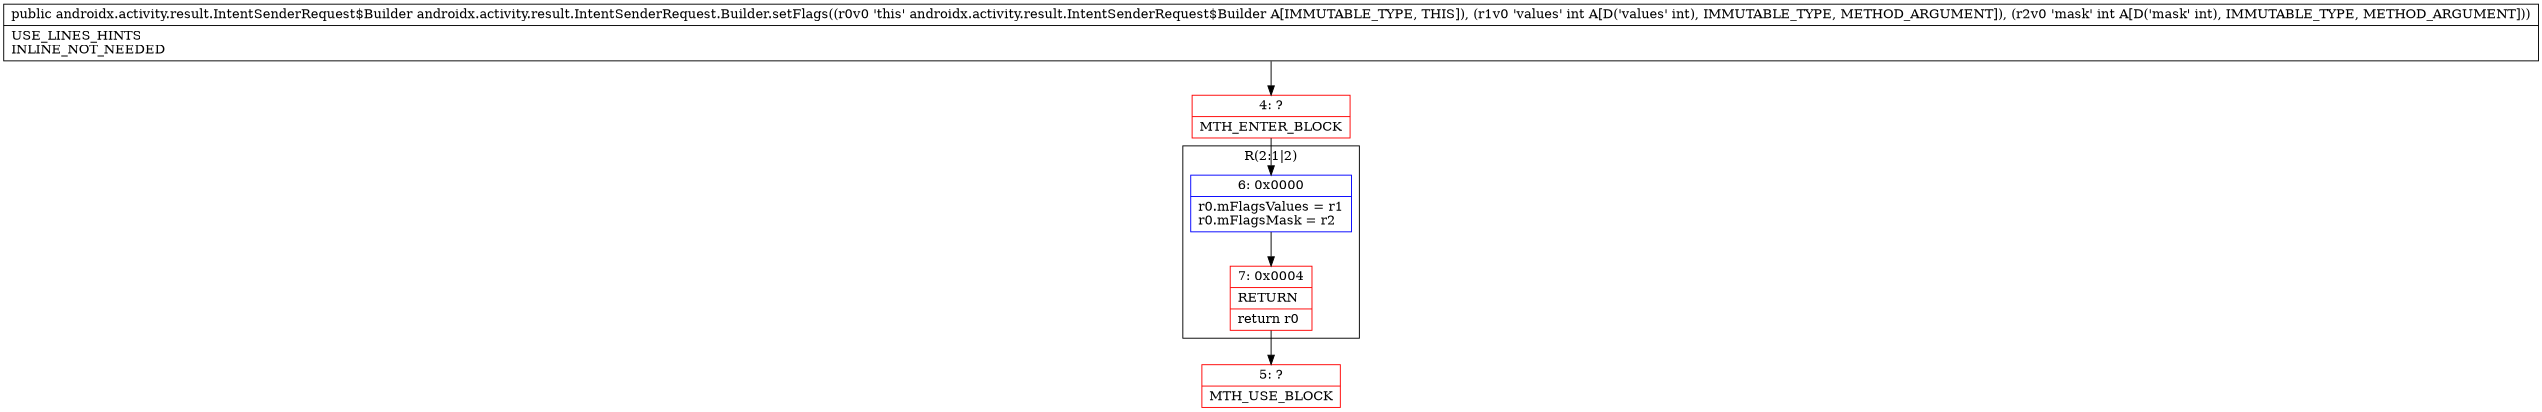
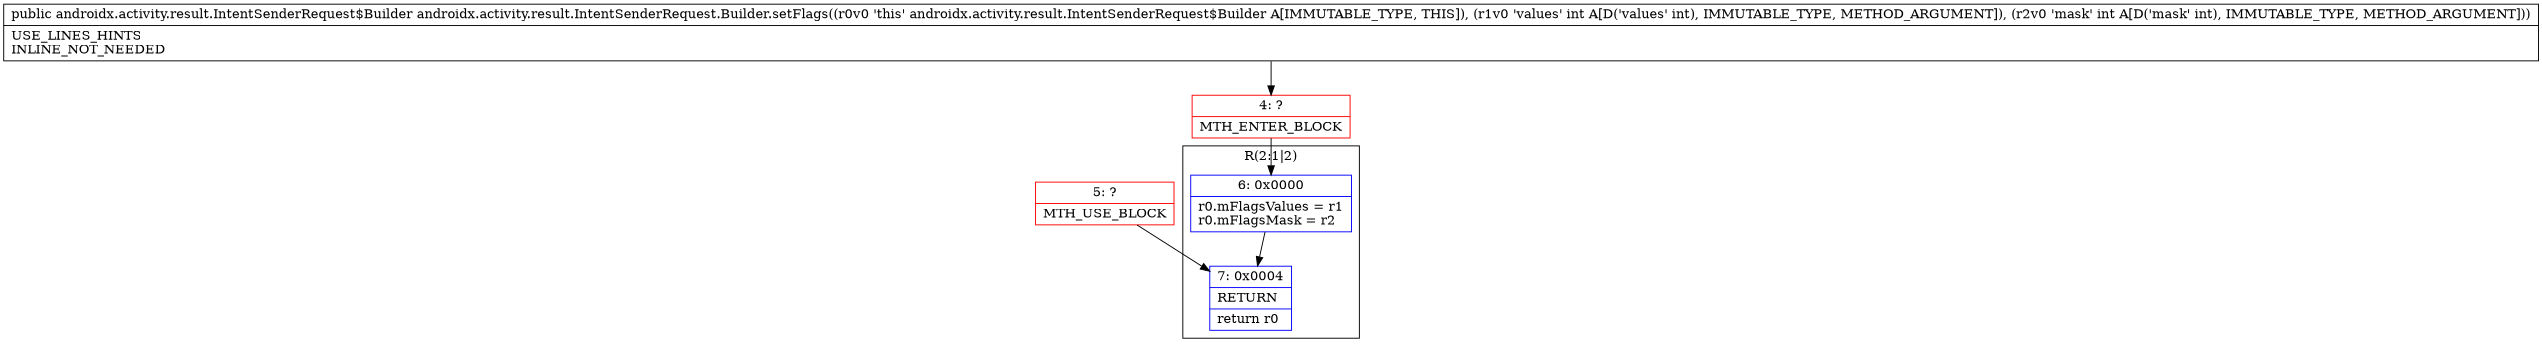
  digraph {
    node [color=blue shape=record]
    n1 [label="{6\:\ 0x0000|r0.mFlagsValues = r1\lr0.mFlagsMask = r2\l}"]
-   n2 [color=red label="{7\:\ 0x0004|RETURN\l|return r0\l}"]
+   n2 [label="{7\:\ 0x0004|RETURN\l|return r0\l}"]
    n3 [color=red label="{5\:\ ?|MTH_USE_BLOCK\l}"]
    n4 [color=red label="{4\:\ ?|MTH_ENTER_BLOCK\l}"]
    n5 [label="{public androidx.activity.result.IntentSenderRequest$Builder androidx.activity.result.IntentSenderRequest.Builder.setFlags((r0v0 'this' androidx.activity.result.IntentSenderRequest$Builder A[IMMUTABLE_TYPE, THIS]), (r1v0 'values' int A[D('values' int), IMMUTABLE_TYPE, METHOD_ARGUMENT]), (r2v0 'mask' int A[D('mask' int), IMMUTABLE_TYPE, METHOD_ARGUMENT]))  | USE_LINES_HINTS\lINLINE_NOT_NEEDED\l}" color=""]
    subgraph cluster_1 {
      label="R(2:1|2)"
      n1
      n2
    }
    n1 -> n2
-   n2 -> n3
+   n3 -> n2
    n4 -> n1
    n5 -> n4
  }
